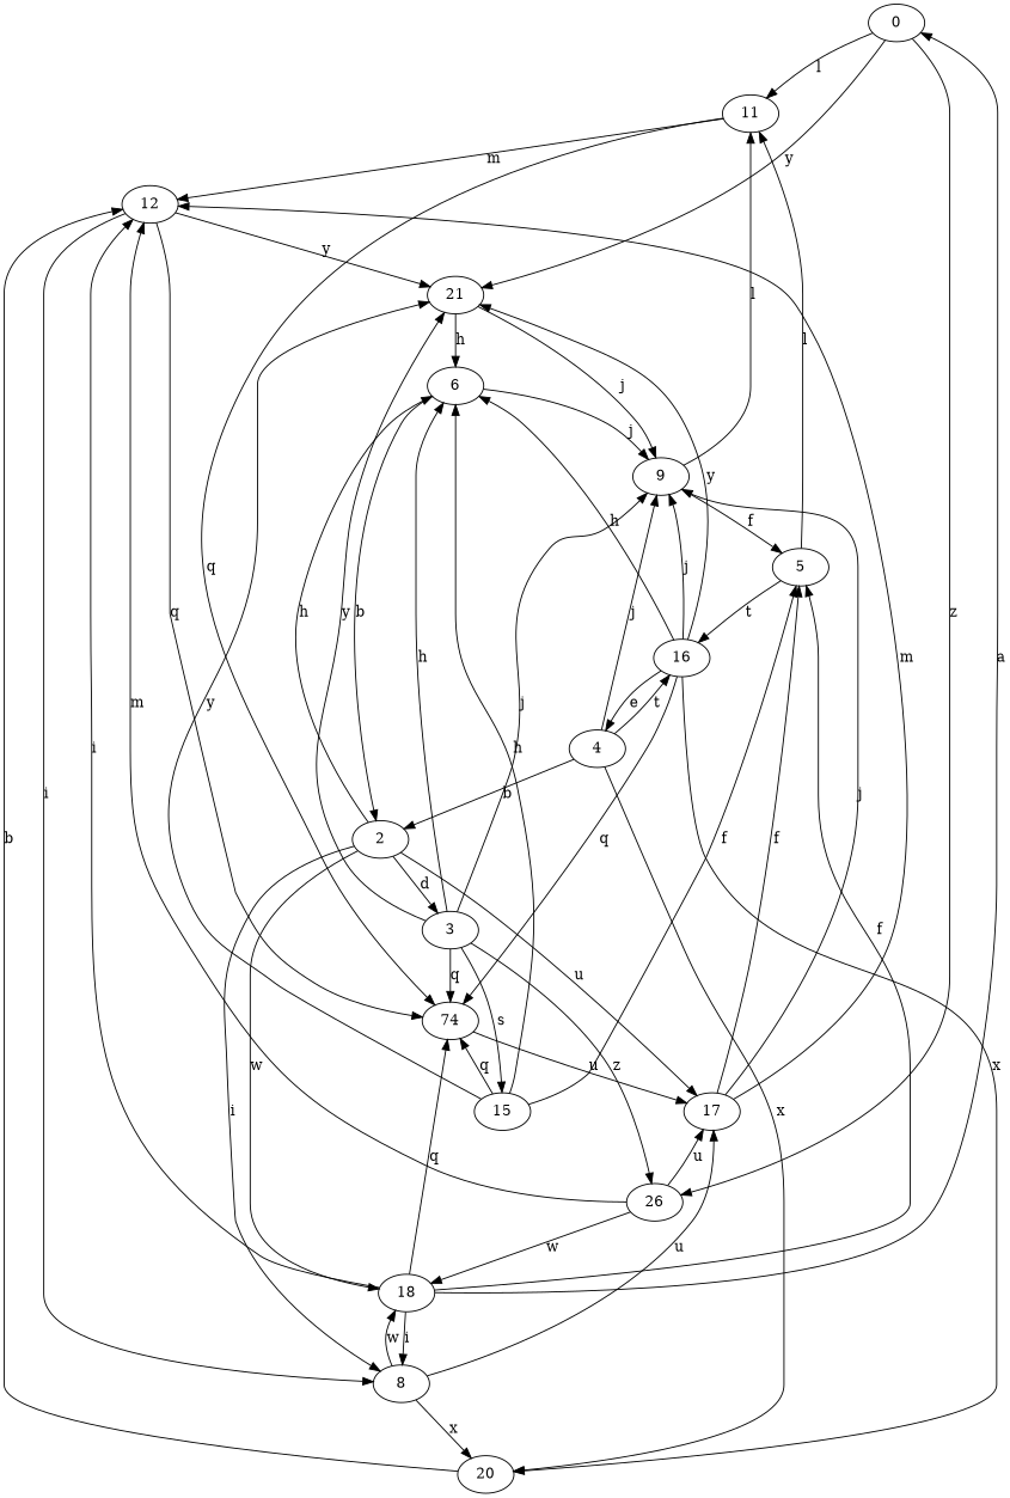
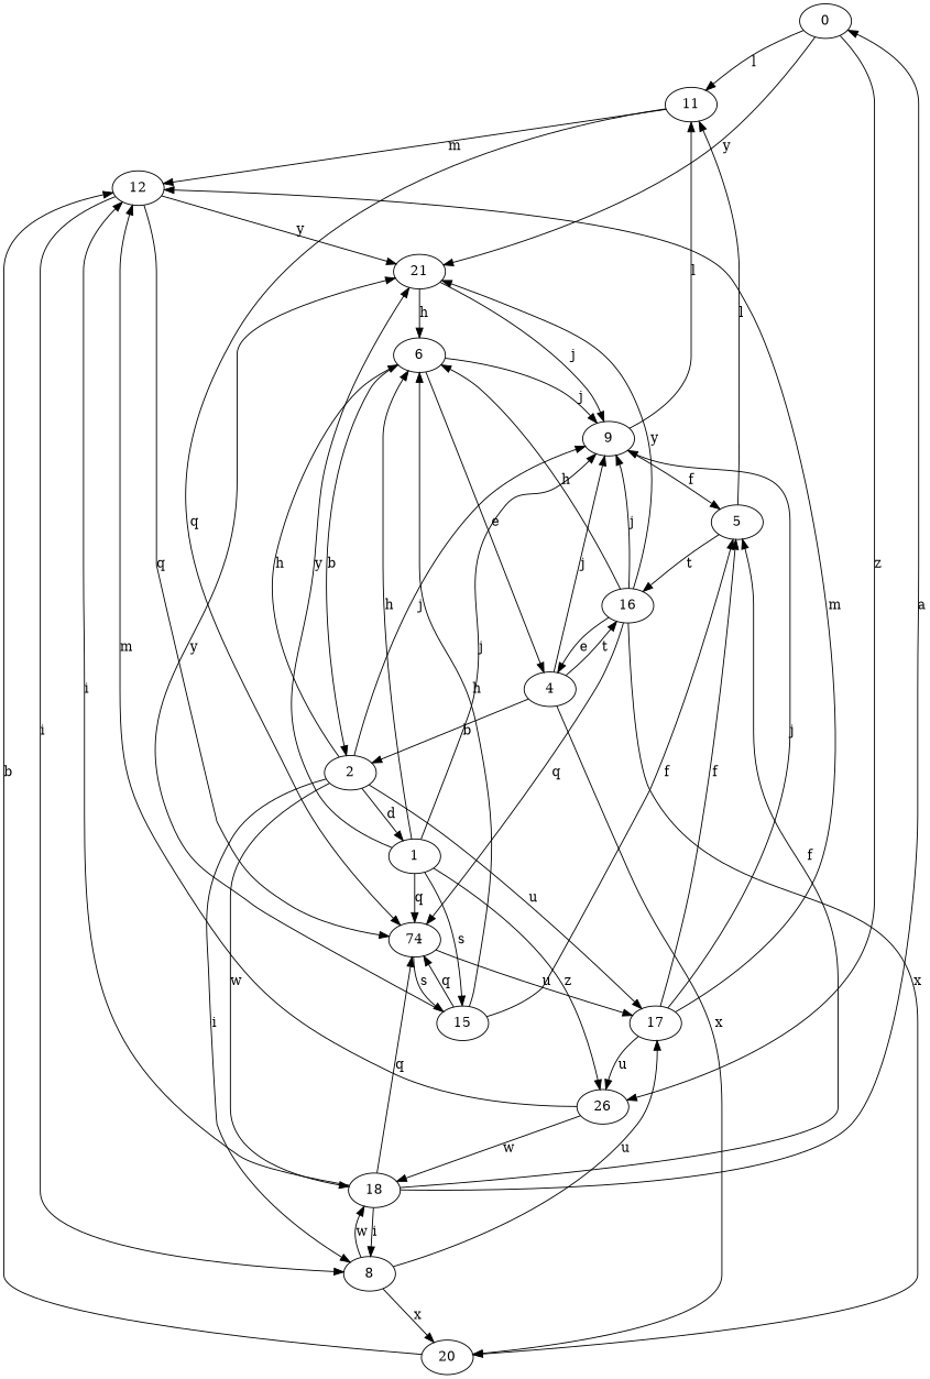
  strict digraph {
    fontname="DejaVu Serif"
    node [fontname="DejaVu Serif"]
    edge [fontname="DejaVu Serif"]
    0
    11
    21
    26
    12
    n6 [label=74]
    6
    9
    17
    18
    2
-   3
+   3 [label=1]
    8
    15
    4
    20
    5
    16
    0 -> 11 [label=l]
    0 -> 21 [label=y]
    0 -> 26 [label=z]
    11 -> 12 [label=m]
    11 -> n6 [label=q]
    21 -> 6 [label=h]
    21 -> 9 [label=j]
    26 -> 12 [label=m]
-   26 -> 17 [label=u]
+   17 -> 26 [label=u]
    26 -> 18 [label=w]
    12 -> 21 [label=y]
    12 -> n6 [label=q]
    12 -> 8 [label=i]
    n6 -> 17 [label=u]
+   n6 -> 15 [label=s]
    6 -> 9 [label=j]
    6 -> 2 [label=b]
+   6 -> 4 [label=e]
    9 -> 11 [label=l]
    9 -> 5 [label=f]
    17 -> 12 [label=m]
    17 -> 9 [label=j]
    17 -> 5 [label=f]
    18 -> 0 [label=a]
    18 -> 12 [label=i]
    18 -> n6 [label=q]
    18 -> 8 [label=i]
    18 -> 5 [label=f]
    2 -> 6 [label=h]
+   2 -> 9 [label=j]
    2 -> 17 [label=u]
    2 -> 18 [label=w]
    2 -> 3 [label=d]
    2 -> 8 [label=i]
    3 -> 21 [label=y]
    3 -> 26 [label=z]
    3 -> n6 [label=q]
    3 -> 6 [label=h]
    3 -> 9 [label=j]
    3 -> 15 [label=s]
    8 -> 17 [label=u]
    8 -> 18 [label=w]
    8 -> 20 [label=x]
    15 -> 21 [label=y]
    15 -> n6 [label=q]
    15 -> 6 [label=h]
    15 -> 5 [label=f]
    4 -> 9 [label=j]
    4 -> 2 [label=b]
    4 -> 20 [label=x]
    4 -> 16 [label=t]
    20 -> 12 [label=b]
    5 -> 11 [label=l]
    5 -> 16 [label=t]
    16 -> 21 [label=y]
    16 -> n6 [label=q]
    16 -> 6 [label=h]
    16 -> 9 [label=j]
    16 -> 4 [label=e]
    16 -> 20 [label=x]
  }
